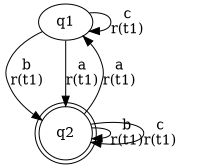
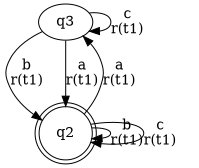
  digraph {
-   n1 [label=q1]
+   n1 [label=q3]
    n2 [label=q2 shape=doublecircle]
    n1 -> n1 [label="c\nr(t1)\n"]
    n1 -> n2 [label="b\nr(t1)\n"]
    n1 -> n2 [label="a\nr(t1)\n"]
    n2 -> n1 [label="a\nr(t1)\n"]
    n2 -> n2 [label="b\nr(t1)\n"]
    n2 -> n2 [label="c\nr(t1)\n"]
  }
